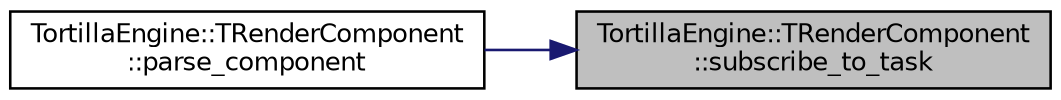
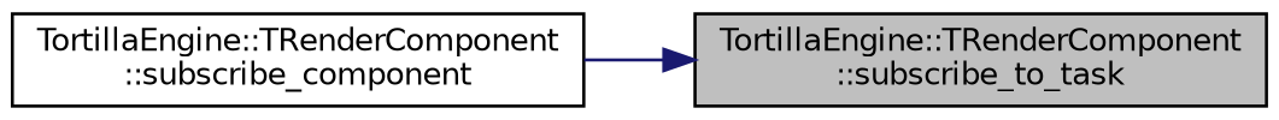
  digraph {
    rankdir=RL
    node [color=black fontname=Helvetica fontsize=10 shape=record style=filled]
    n1 [fillcolor=grey75 fontcolor=black height=0.2 label="TortillaEngine::TRenderComponent\l::subscribe_to_task" width=0.4]
-   n2 [fillcolor=white height=0.2 label="TortillaEngine::TRenderComponent\l::parse_component" width=0.4]
+   n2 [fillcolor=white height=0.2 label="TortillaEngine::TRenderComponent\l::subscribe_component" width=0.4]
    n1 -> n2 [color=midnightblue dir=back fontname=Helvetica fontsize=10 labelfontname=Helvetica labelfontsize=10 style=solid]
  }
